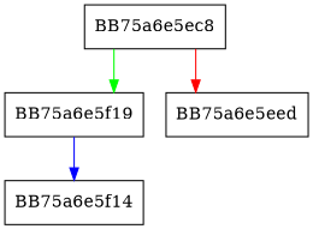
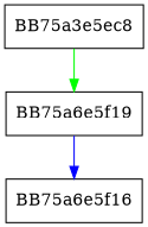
  digraph {
    splines=ortho
    node [shape=box]
    n1 [label=BB75a6e5f19]
-   BB75a6e5ec8
-   BB75a6e5eed
-   BB75a6e5f16 [label=BB75a6e5f14]
+   BB75a6e5ec8 [label=BB75a3e5ec8]
+   BB75a6e5f16
    n1 -> BB75a6e5f16 [color=blue]
    BB75a6e5ec8 -> n1 [color=green]
-   BB75a6e5ec8 -> BB75a6e5eed [color=red]
  }
